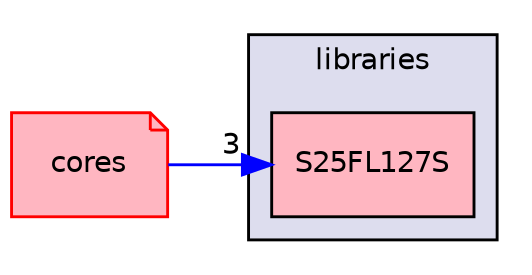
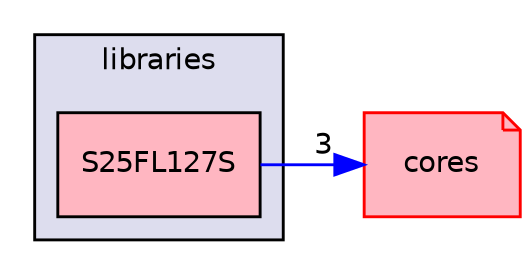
  digraph {
    compound=true
    rankdir=LR
    node [fillcolor=lightpink fontname=Helvetica fontsize=10 style=filled]
    n1 [label=S25FL127S pencolor=black shape=box]
    n2 [color=red label=cores shape=note]
    subgraph cluster_1 {
      bgcolor="#ddddee"
      fontname=Helvetica
      fontsize=10
      label=libraries
      pencolor=black
      n1
    }
-   n2 -> n1 [headlabel=3 labeldistance=1.5 labelfontname=Helvetica labelfontsize=10 color=blue]
+   n1 -> n2 [headlabel=3 labeldistance=1.5 labelfontname=Helvetica labelfontsize=10 color=blue]
  }
